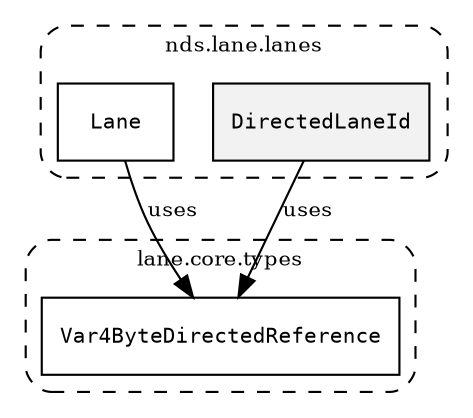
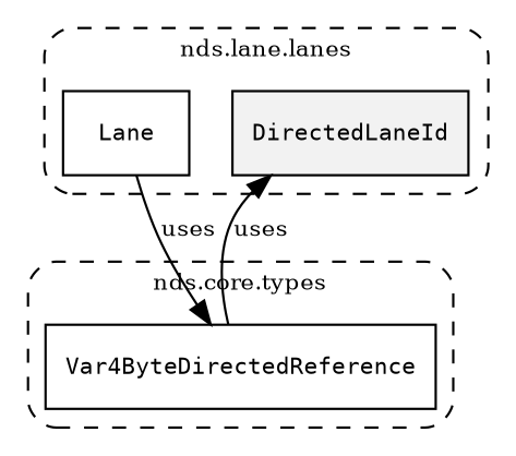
  digraph {
    fontsize=10
    rankdir=TB
    node [fontsize=10 shape=box]
    edge [fontsize=10]
    n1 [fillcolor="#0000000D" label=<<font face="monospace"><table align="center" border="0" cellspacing="0" cellpadding="0"><tr><td href="../../../content/packages/nds.lane.lanes.html#Subtype-DirectedLaneId" title="Subtype defined in nds.lane.lanes">DirectedLaneId</td></tr></table></font>> style=filled]
    n2 [label=<<font face="monospace"><table align="center" border="0" cellspacing="0" cellpadding="0"><tr><td href="../../../content/packages/nds.lane.lanes.html#Structure-Lane" title="Structure defined in nds.lane.lanes">Lane</td></tr></table></font>>]
    n3 [label=<<font face="monospace"><table align="center" border="0" cellspacing="0" cellpadding="0"><tr><td href="../../../content/packages/nds.core.types.html#Structure-Var4ByteDirectedReference" title="Structure defined in nds.core.types">Var4ByteDirectedReference</td></tr></table></font>>]
    subgraph cluster_1 {
      label="nds.lane.lanes"
      style="dashed, rounded"
      n1
      n2
    }
    subgraph cluster_2 {
-     label="lane.core.types"
+     label="nds.core.types"
      style="dashed, rounded"
      n3
    }
-   n1 -> n3 [label=uses]
+   n3 -> n1 [label=uses]
    n2 -> n3 [label=uses]
  }
